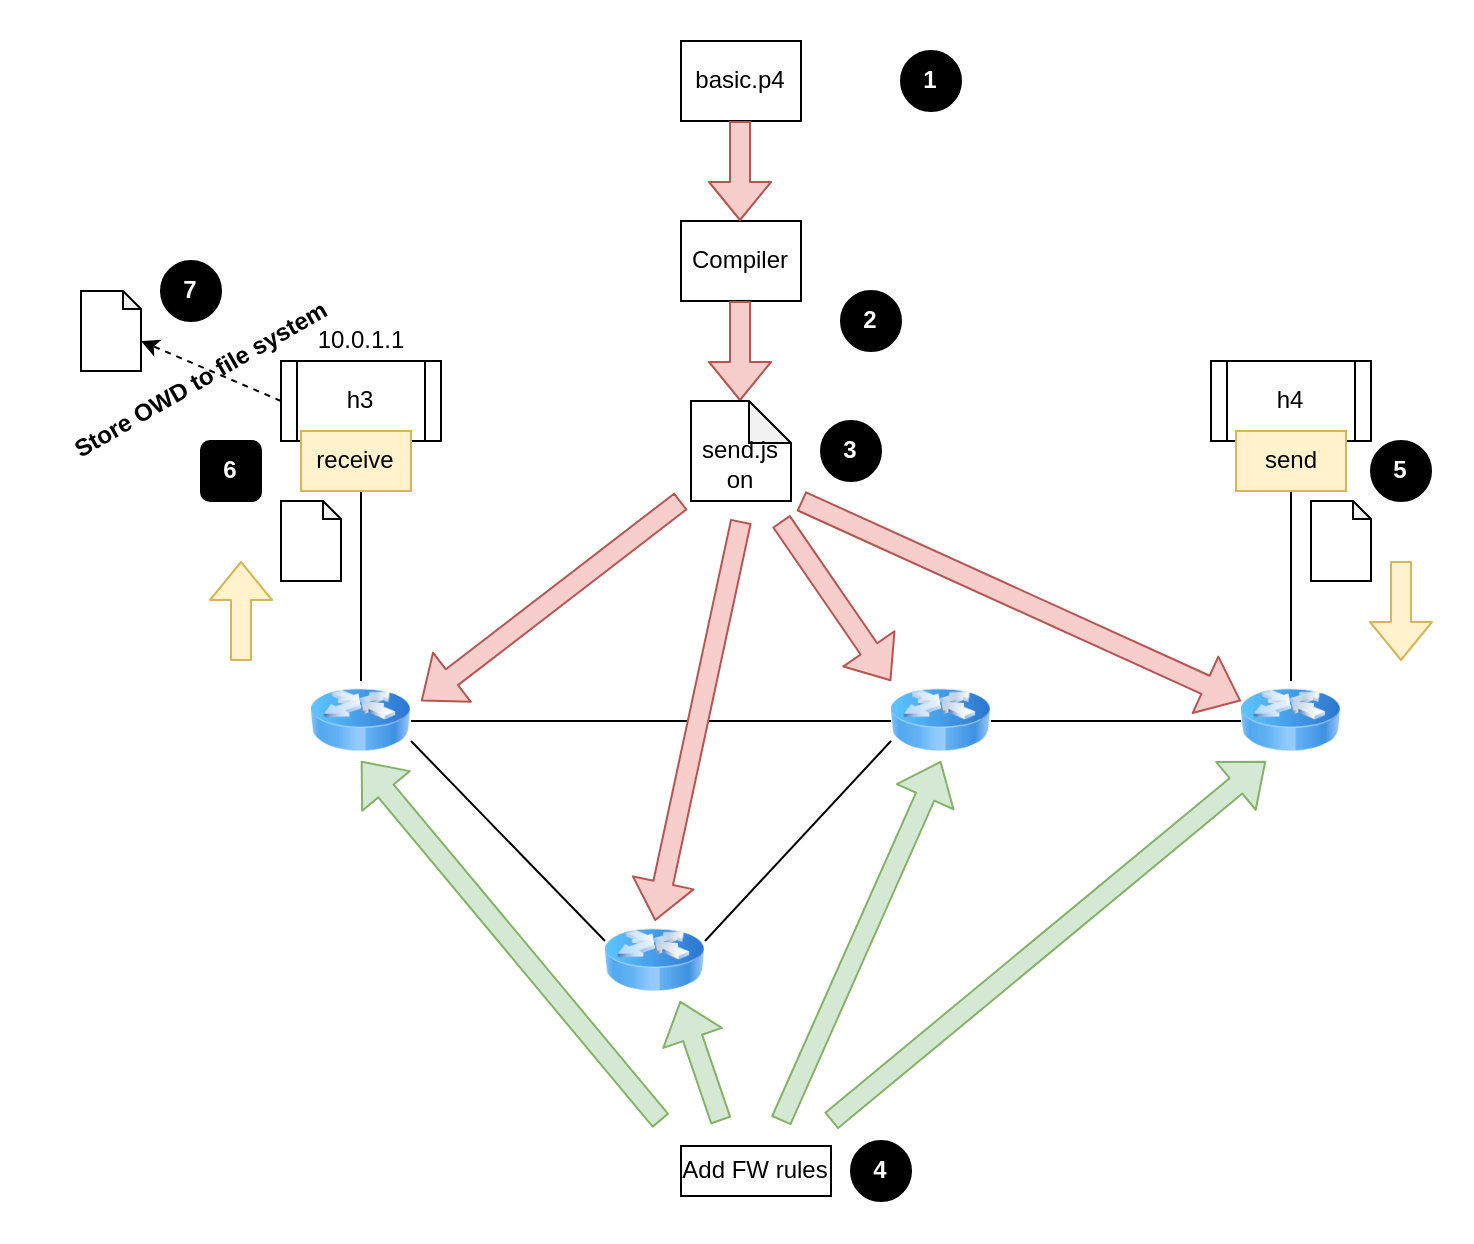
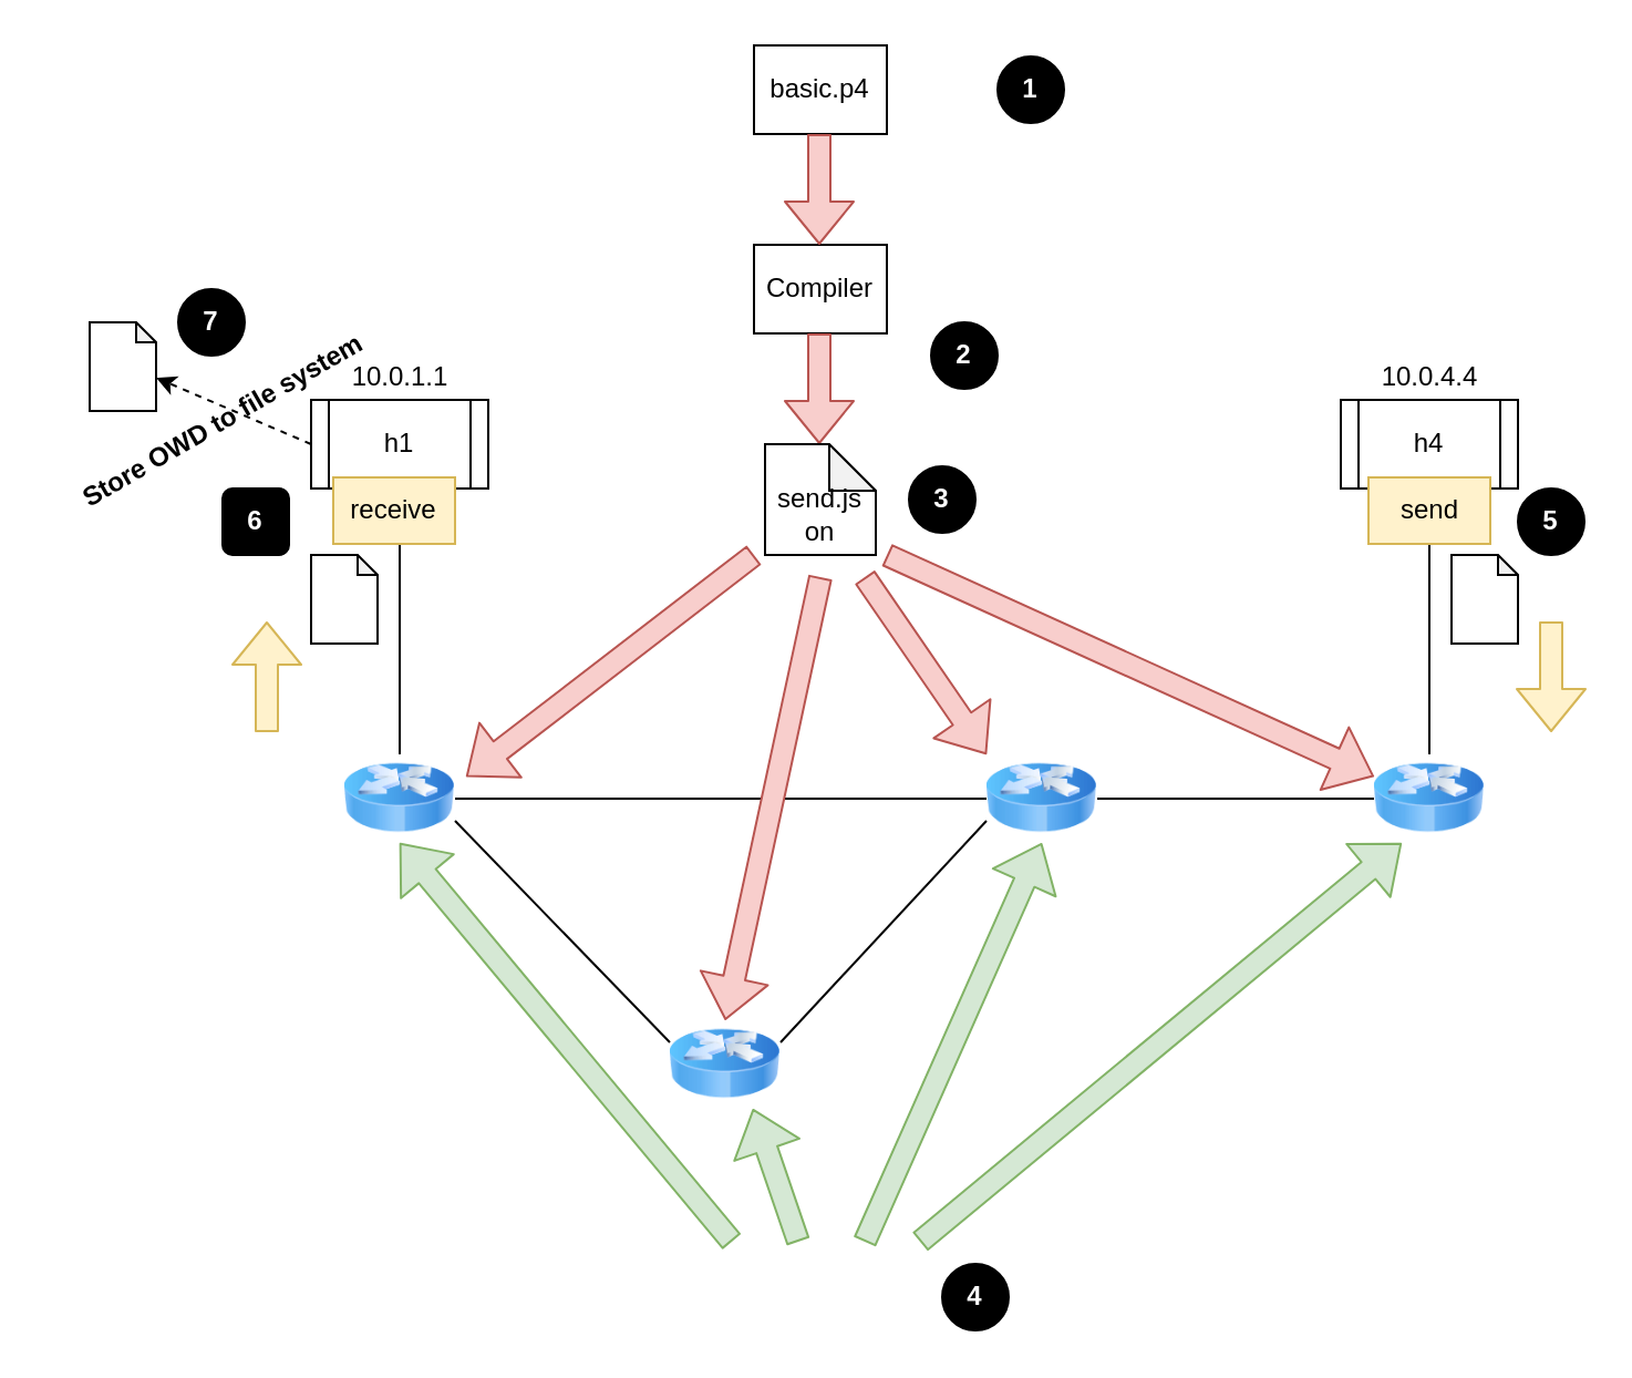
  <mxCell id="0" />
  <mxCell id="1" parent="0" />
- <mxCell id="2" value="h3" style="shape=process;whiteSpace=wrap;html=1;backgroundOutline=1;" vertex="1" parent="1"><mxGeometry x="140" y="180" width="80" height="40" as="geometry" /></mxCell>
+ <mxCell id="2" value="h1" style="shape=process;whiteSpace=wrap;html=1;backgroundOutline=1;" vertex="1" parent="1"><mxGeometry x="140" y="180" width="80" height="40" as="geometry" /></mxCell>
  <mxCell id="3" value="h4" style="shape=process;whiteSpace=wrap;html=1;backgroundOutline=1;" vertex="1" parent="1"><mxGeometry x="605" y="180" width="80" height="40" as="geometry" /></mxCell>
  <mxCell id="4" value="" style="image;html=1;image=img/lib/clip_art/networking/Router_Icon_128x128.png" vertex="1" parent="1"><mxGeometry x="620" y="340" width="50" height="40" as="geometry" /></mxCell>
  <mxCell id="5" value="" style="image;html=1;image=img/lib/clip_art/networking/Router_Icon_128x128.png" vertex="1" parent="1"><mxGeometry x="445" y="340" width="50" height="40" as="geometry" /></mxCell>
  <mxCell id="6" value="" style="image;html=1;image=img/lib/clip_art/networking/Router_Icon_128x128.png" vertex="1" parent="1"><mxGeometry x="302" y="460" width="50" height="40" as="geometry" /></mxCell>
  <mxCell id="7" value="" style="image;html=1;image=img/lib/clip_art/networking/Router_Icon_128x128.png" vertex="1" parent="1"><mxGeometry x="155" y="340" width="50" height="40" as="geometry" /></mxCell>
  <mxCell id="8" value="" style="endArrow=none;html=1;exitX=0.5;exitY=0;exitDx=0;exitDy=0;entryX=0.5;entryY=1;entryDx=0;entryDy=0;" edge="1" parent="1" source="4" target="29"><mxGeometry width="50" height="50" relative="1" as="geometry"><mxPoint x="735" y="380" as="sourcePoint" /><mxPoint x="645" y="260" as="targetPoint" /></mxGeometry></mxCell>
  <mxCell id="9" value="" style="endArrow=none;html=1;entryX=0.5;entryY=1;entryDx=0;entryDy=0;" edge="1" parent="1" source="7" target="2"><mxGeometry width="50" height="50" relative="1" as="geometry"><mxPoint x="305" y="350" as="sourcePoint" /><mxPoint x="355" y="300" as="targetPoint" /></mxGeometry></mxCell>
  <mxCell id="10" value="" style="endArrow=none;html=1;entryX=0;entryY=0.5;entryDx=0;entryDy=0;exitX=1;exitY=0.5;exitDx=0;exitDy=0;" edge="1" parent="1" source="7" target="5"><mxGeometry width="50" height="50" relative="1" as="geometry"><mxPoint x="295" y="390" as="sourcePoint" /><mxPoint x="345" y="340" as="targetPoint" /></mxGeometry></mxCell>
  <mxCell id="11" value="" style="endArrow=none;html=1;exitX=1;exitY=0.5;exitDx=0;exitDy=0;entryX=0;entryY=0.5;entryDx=0;entryDy=0;" edge="1" parent="1" source="5" target="4"><mxGeometry width="50" height="50" relative="1" as="geometry"><mxPoint x="575" y="460" as="sourcePoint" /><mxPoint x="625" y="410" as="targetPoint" /></mxGeometry></mxCell>
  <mxCell id="12" value="" style="endArrow=none;html=1;exitX=1;exitY=0.25;exitDx=0;exitDy=0;entryX=0;entryY=0.75;entryDx=0;entryDy=0;" edge="1" parent="1" source="6" target="5"><mxGeometry width="50" height="50" relative="1" as="geometry"><mxPoint x="425" y="470" as="sourcePoint" /><mxPoint x="475" y="420" as="targetPoint" /></mxGeometry></mxCell>
  <mxCell id="13" value="" style="endArrow=none;html=1;exitX=1;exitY=0.75;exitDx=0;exitDy=0;entryX=0;entryY=0.25;entryDx=0;entryDy=0;" edge="1" parent="1" source="7" target="6"><mxGeometry width="50" height="50" relative="1" as="geometry"><mxPoint x="155" y="530.84" as="sourcePoint" /><mxPoint x="260.5" y="449.997" as="targetPoint" /></mxGeometry></mxCell>
  <mxCell id="14" value="10.0.1.1" style="text;html=1;align=center;verticalAlign=middle;resizable=0;points=[];autosize=1;strokeColor=none;" vertex="1" parent="1"><mxGeometry x="150" y="160" width="60" height="20" as="geometry" /></mxCell>
+ <mxCell id="15" value="10.0.4.4" style="text;html=1;align=center;verticalAlign=middle;resizable=0;points=[];autosize=1;strokeColor=none;" vertex="1" parent="1"><mxGeometry x="615" y="160" width="60" height="20" as="geometry" /></mxCell>
  <mxCell id="16" value="Compiler" style="rounded=0;whiteSpace=wrap;html=1;" vertex="1" parent="1"><mxGeometry x="340" y="110" width="60" height="40" as="geometry" /></mxCell>
  <mxCell id="17" value="basic.p4" style="rounded=0;whiteSpace=wrap;html=1;" vertex="1" parent="1"><mxGeometry x="340" y="20" width="60" height="40" as="geometry" /></mxCell>
  <mxCell id="18" value="" style="shape=flexArrow;endArrow=classic;html=1;fillColor=#f8cecc;strokeColor=#b85450;" edge="1" parent="1"><mxGeometry width="50" height="50" relative="1" as="geometry"><mxPoint x="369.5" y="60" as="sourcePoint" /><mxPoint x="369.5" y="110" as="targetPoint" /></mxGeometry></mxCell>
  <mxCell id="19" value="" style="shape=flexArrow;endArrow=classic;html=1;fillColor=#f8cecc;strokeColor=#b85450;" edge="1" parent="1"><mxGeometry width="50" height="50" relative="1" as="geometry"><mxPoint x="369.5" y="150" as="sourcePoint" /><mxPoint x="369.5" y="200" as="targetPoint" /></mxGeometry></mxCell>
  <mxCell id="20" value="&lt;br&gt;send.js&lt;br&gt;on" style="shape=note;whiteSpace=wrap;html=1;backgroundOutline=1;darkOpacity=0.05;size=21;" vertex="1" parent="1"><mxGeometry x="345" y="200" width="50" height="50" as="geometry" /></mxCell>
  <mxCell id="21" value="" style="shape=flexArrow;endArrow=classic;html=1;fillColor=#f8cecc;strokeColor=#b85450;" edge="1" parent="1"><mxGeometry width="50" height="50" relative="1" as="geometry"><mxPoint x="340" y="250" as="sourcePoint" /><mxPoint x="210" y="350" as="targetPoint" /></mxGeometry></mxCell>
  <mxCell id="22" value="" style="shape=flexArrow;endArrow=classic;html=1;entryX=0.5;entryY=0;entryDx=0;entryDy=0;fillColor=#f8cecc;strokeColor=#b85450;" edge="1" parent="1" target="6"><mxGeometry width="50" height="50" relative="1" as="geometry"><mxPoint x="370" y="260" as="sourcePoint" /><mxPoint x="230" y="360" as="targetPoint" /></mxGeometry></mxCell>
  <mxCell id="23" value="" style="shape=flexArrow;endArrow=classic;html=1;entryX=0;entryY=0;entryDx=0;entryDy=0;fillColor=#f8cecc;strokeColor=#b85450;" edge="1" parent="1" target="5"><mxGeometry width="50" height="50" relative="1" as="geometry"><mxPoint x="390" y="260" as="sourcePoint" /><mxPoint x="345" y="460" as="targetPoint" /></mxGeometry></mxCell>
  <mxCell id="24" value="" style="shape=flexArrow;endArrow=classic;html=1;entryX=0;entryY=0.25;entryDx=0;entryDy=0;fillColor=#f8cecc;strokeColor=#b85450;" edge="1" parent="1" target="4"><mxGeometry width="50" height="50" relative="1" as="geometry"><mxPoint x="400" y="250" as="sourcePoint" /><mxPoint x="380" y="450" as="targetPoint" /></mxGeometry></mxCell>
  <mxCell id="25" value="&lt;b&gt;&lt;font color=&quot;#ffffff&quot; style=&quot;background-color: rgb(0 , 0 , 0)&quot;&gt;1&lt;/font&gt;&lt;/b&gt;" style="ellipse;whiteSpace=wrap;html=1;aspect=fixed;fillColor=#000000;" vertex="1" parent="1"><mxGeometry x="450" y="25" width="30" height="30" as="geometry" /></mxCell>
  <mxCell id="26" value="&lt;b&gt;&lt;font color=&quot;#ffffff&quot; style=&quot;background-color: rgb(0 , 0 , 0)&quot;&gt;2&lt;/font&gt;&lt;/b&gt;" style="ellipse;whiteSpace=wrap;html=1;aspect=fixed;fillColor=#000000;" vertex="1" parent="1"><mxGeometry x="420" y="145" width="30" height="30" as="geometry" /></mxCell>
  <mxCell id="27" value="&lt;b&gt;&lt;font color=&quot;#ffffff&quot; style=&quot;background-color: rgb(0 , 0 , 0)&quot;&gt;3&lt;/font&gt;&lt;/b&gt;" style="ellipse;whiteSpace=wrap;html=1;aspect=fixed;fillColor=#000000;" vertex="1" parent="1"><mxGeometry x="410" y="210" width="30" height="30" as="geometry" /></mxCell>
  <mxCell id="28" value="&lt;b&gt;&lt;font color=&quot;#ffffff&quot; style=&quot;background-color: rgb(0 , 0 , 0)&quot;&gt;4&lt;/font&gt;&lt;/b&gt;" style="ellipse;whiteSpace=wrap;html=1;aspect=fixed;fillColor=#000000;" vertex="1" parent="1"><mxGeometry x="425" y="570" width="30" height="30" as="geometry" /></mxCell>
  <mxCell id="29" value="send" style="rounded=0;whiteSpace=wrap;html=1;fillColor=#fff2cc;strokeColor=#d6b656;" vertex="1" parent="1"><mxGeometry x="617.5" y="215" width="55" height="30" as="geometry" /></mxCell>
- <mxCell id="30" value="Add FW rules" style="rounded=0;whiteSpace=wrap;html=1;fillColor=#FFFFFF;" vertex="1" parent="1"><mxGeometry x="340" y="572.5" width="75" height="25" as="geometry" /></mxCell>
  <mxCell id="31" value="" style="shape=flexArrow;endArrow=classic;html=1;fillColor=#d5e8d4;strokeColor=#82b366;entryX=0.5;entryY=1;entryDx=0;entryDy=0;" edge="1" parent="1" target="7"><mxGeometry width="50" height="50" relative="1" as="geometry"><mxPoint x="330" y="560" as="sourcePoint" /><mxPoint x="262" y="610" as="targetPoint" /></mxGeometry></mxCell>
  <mxCell id="32" value="" style="shape=flexArrow;endArrow=classic;html=1;fillColor=#d5e8d4;strokeColor=#82b366;entryX=0.75;entryY=1;entryDx=0;entryDy=0;" edge="1" parent="1" target="6"><mxGeometry width="50" height="50" relative="1" as="geometry"><mxPoint x="360" y="560" as="sourcePoint" /><mxPoint x="210" y="380" as="targetPoint" /></mxGeometry></mxCell>
  <mxCell id="33" value="" style="shape=flexArrow;endArrow=classic;html=1;fillColor=#d5e8d4;strokeColor=#82b366;entryX=0.5;entryY=1;entryDx=0;entryDy=0;" edge="1" parent="1" target="5"><mxGeometry width="50" height="50" relative="1" as="geometry"><mxPoint x="390" y="560" as="sourcePoint" /><mxPoint x="240" y="380" as="targetPoint" /></mxGeometry></mxCell>
  <mxCell id="34" value="" style="shape=flexArrow;endArrow=classic;html=1;fillColor=#d5e8d4;strokeColor=#82b366;entryX=0.25;entryY=1;entryDx=0;entryDy=0;" edge="1" parent="1" target="4"><mxGeometry width="50" height="50" relative="1" as="geometry"><mxPoint x="415" y="560" as="sourcePoint" /><mxPoint x="265" y="380" as="targetPoint" /></mxGeometry></mxCell>
  <mxCell id="35" value="" style="shape=note;whiteSpace=wrap;html=1;backgroundOutline=1;darkOpacity=0.05;fillColor=#FFFFFF;size=9;" vertex="1" parent="1"><mxGeometry x="655" y="250" width="30" height="40" as="geometry" /></mxCell>
  <mxCell id="36" value="" style="shape=flexArrow;endArrow=classic;html=1;fillColor=#fff2cc;strokeColor=#d6b656;" edge="1" parent="1"><mxGeometry width="50" height="50" relative="1" as="geometry"><mxPoint x="700" y="280" as="sourcePoint" /><mxPoint x="700" y="330" as="targetPoint" /></mxGeometry></mxCell>
  <mxCell id="37" value="receive" style="rounded=0;whiteSpace=wrap;html=1;fillColor=#fff2cc;strokeColor=#d6b656;" vertex="1" parent="1"><mxGeometry x="150" y="215" width="55" height="30" as="geometry" /></mxCell>
  <mxCell id="38" value="" style="shape=note;whiteSpace=wrap;html=1;backgroundOutline=1;darkOpacity=0.05;fillColor=#FFFFFF;size=9;" vertex="1" parent="1"><mxGeometry x="140" y="250" width="30" height="40" as="geometry" /></mxCell>
  <mxCell id="39" value="" style="shape=flexArrow;endArrow=classic;html=1;fillColor=#fff2cc;strokeColor=#d6b656;" edge="1" parent="1"><mxGeometry width="50" height="50" relative="1" as="geometry"><mxPoint x="120" y="330" as="sourcePoint" /><mxPoint x="120" y="280" as="targetPoint" /></mxGeometry></mxCell>
  <mxCell id="40" value="" style="endArrow=classic;html=1;exitX=0;exitY=0.5;exitDx=0;exitDy=0;dashed=1;" edge="1" parent="1" source="2"><mxGeometry width="50" height="50" relative="1" as="geometry"><mxPoint x="90" y="190" as="sourcePoint" /><mxPoint x="70" y="170" as="targetPoint" /></mxGeometry></mxCell>
  <mxCell id="41" value="" style="shape=note;whiteSpace=wrap;html=1;backgroundOutline=1;darkOpacity=0.05;fillColor=#FFFFFF;size=9;" vertex="1" parent="1"><mxGeometry x="40" y="145" width="30" height="40" as="geometry" /></mxCell>
  <mxCell id="42" value="&lt;b&gt;Store OWD to file system&lt;/b&gt;" style="text;html=1;align=center;verticalAlign=middle;resizable=0;points=[];autosize=1;strokeColor=none;rotation=-30;" vertex="1" parent="1"><mxGeometry y="180" width="160" height="20" as="geometry" x="20" /></mxCell>
  <mxCell id="43" value="&lt;b&gt;&lt;font color=&quot;#ffffff&quot; style=&quot;background-color: rgb(0 , 0 , 0)&quot;&gt;5&lt;/font&gt;&lt;/b&gt;&lt;span style=&quot;color: rgba(0 , 0 , 0 , 0) ; font-family: monospace ; font-size: 0px&quot;&gt;%3CmxGraphModel%3E%3Croot%3E%3CmxCell%20id%3D%220%22%2F%3E%3CmxCell%20id%3D%221%22%20parent%3D%220%22%2F%3E%3CmxCell%20id%3D%222%22%20value%3D%22%26lt%3Bb%26gt%3B%26lt%3Bfont%20color%3D%26quot%3B%23ffffff%26quot%3B%20style%3D%26quot%3Bbackground-color%3A%20rgb(0%20%2C%200%20%2C%200)%26quot%3B%26gt%3B4%26lt%3B%2Ffont%26gt%3B%26lt%3B%2Fb%26gt%3B%22%20style%3D%22ellipse%3BwhiteSpace%3Dwrap%3Bhtml%3D1%3Baspect%3Dfixed%3BfillColor%3D%23000000%3B%22%20vertex%3D%221%22%20parent%3D%221%22%3E%3CmxGeometry%20x%3D%22405%22%20y%3D%22590%22%20width%3D%2230%22%20height%3D%2230%22%20as%3D%22geometry%22%2F%3E%3C%2FmxCell%3E%3C%2Froot%3E%3C%2FmxGraphModel%3E&lt;/span&gt;" style="ellipse;whiteSpace=wrap;html=1;aspect=fixed;fillColor=#000000;" vertex="1" parent="1"><mxGeometry x="685" y="220" width="30" height="30" as="geometry" /></mxCell>
  <mxCell id="44" value="&lt;b&gt;&lt;font color=&quot;#ffffff&quot; style=&quot;background-color: rgb(0 , 0 , 0)&quot;&gt;6&lt;/font&gt;&lt;/b&gt;" style="whiteSpace=wrap;html=1;aspect=fixed;fillColor=#000000;rounded=1;" vertex="1" parent="1"><mxGeometry x="100" y="220" width="30" height="30" as="geometry" /></mxCell>
  <mxCell id="45" value="&lt;b&gt;&lt;font color=&quot;#ffffff&quot; style=&quot;background-color: rgb(0 , 0 , 0)&quot;&gt;7&lt;/font&gt;&lt;/b&gt;" style="ellipse;whiteSpace=wrap;html=1;aspect=fixed;fillColor=#000000;" vertex="1" parent="1"><mxGeometry x="80" y="130" width="30" height="30" as="geometry" /></mxCell>
